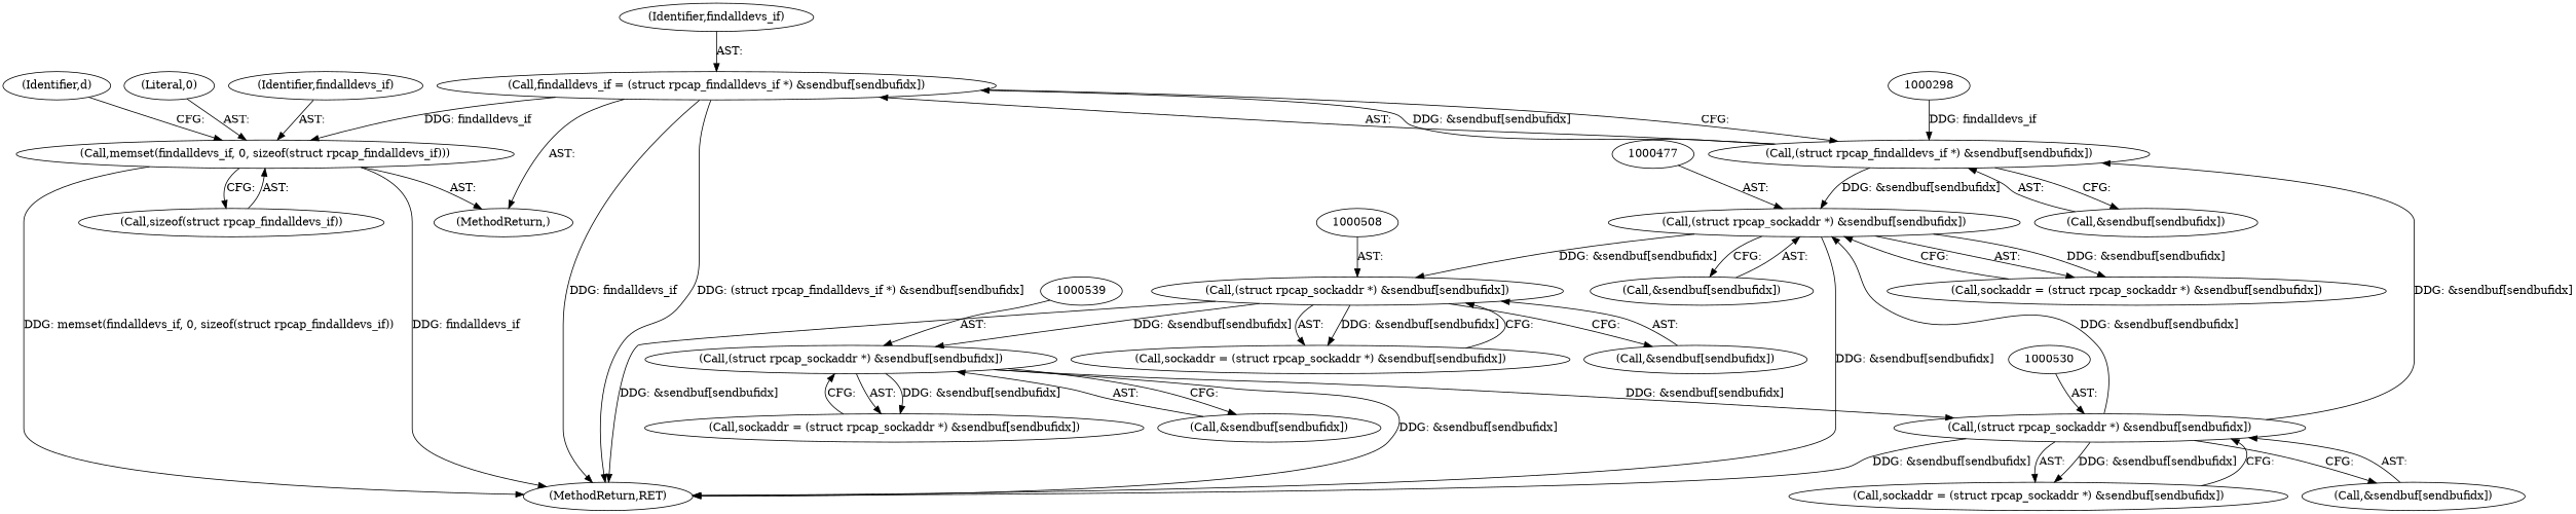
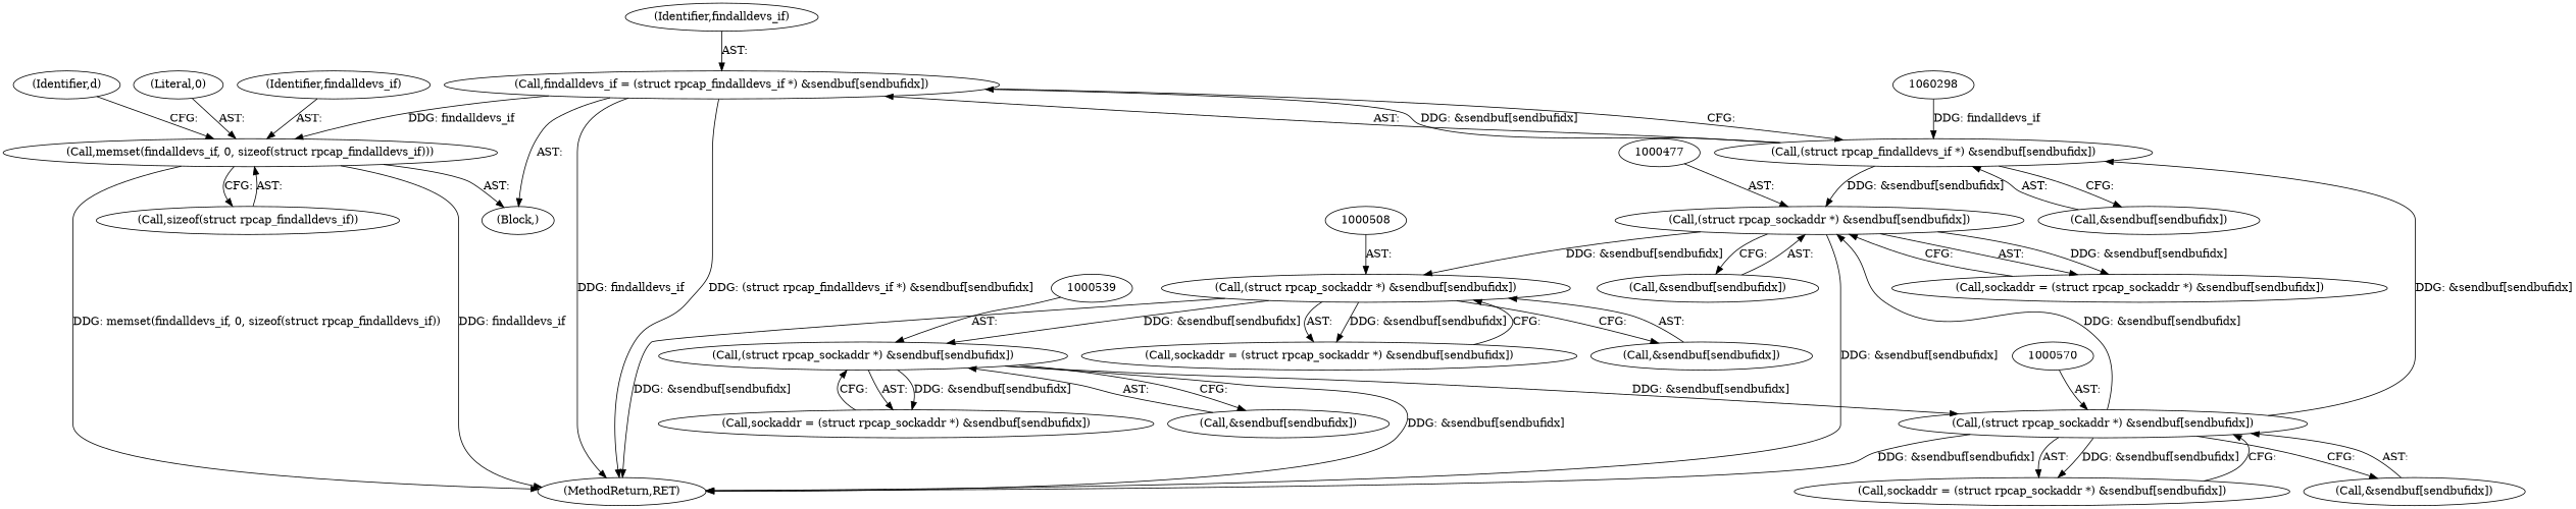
  digraph {
    n1 [label="(Call,memset(findalldevs_if, 0, sizeof(struct rpcap_findalldevs_if)))"]
-   n2 [label="(MethodReturn,)"]
+   n2 [label="(Block,)"]
    n3 [label="(MethodReturn,RET)"]
    n4 [label="(Call,sizeof(struct rpcap_findalldevs_if))"]
    n5 [label="(Call,findalldevs_if = (struct rpcap_findalldevs_if *) &sendbuf[sendbufidx])"]
    n6 [label="(Call,(struct rpcap_findalldevs_if *) &sendbuf[sendbufidx])"]
    n7 [label="(Call,(struct rpcap_sockaddr *) &sendbuf[sendbufidx])"]
    n8 [label="(Call,&sendbuf[sendbufidx])"]
    n9 [label="(Call,(struct rpcap_sockaddr *) &sendbuf[sendbufidx])"]
    n10 [label="(Call,&sendbuf[sendbufidx])"]
    n11 [label="(Call,sockaddr = (struct rpcap_sockaddr *) &sendbuf[sendbufidx])"]
    n12 [label="(Call,(struct rpcap_sockaddr *) &sendbuf[sendbufidx])"]
    n13 [label="(Call,sockaddr = (struct rpcap_sockaddr *) &sendbuf[sendbufidx])"]
    n14 [label="(Call,&sendbuf[sendbufidx])"]
    n15 [label="(Call,(struct rpcap_sockaddr *) &sendbuf[sendbufidx])"]
    n16 [label="(Call,&sendbuf[sendbufidx])"]
    n17 [label="(Call,sockaddr = (struct rpcap_sockaddr *) &sendbuf[sendbufidx])"]
    n18 [label="(Call,&sendbuf[sendbufidx])"]
    n19 [label="(Call,sockaddr = (struct rpcap_sockaddr *) &sendbuf[sendbufidx])"]
    n20 [label="(Identifier,d)"]
    n21 [label="(Literal,0)"]
    n22 [label="(Identifier,findalldevs_if)"]
    n23 [label="(Identifier,findalldevs_if)"]
-   1000298
-   1000570 [label=1000530]
+   1000298 [label=1060298]
+   1000570
    1000539
    1000508
    1000477
    n1 -> n2 [label="AST: "]
    n1 -> n3 [label="DDG: memset(findalldevs_if, 0, sizeof(struct rpcap_findalldevs_if))"]
    n1 -> n3 [label="DDG: findalldevs_if"]
    n1 -> n4 [label="CFG: "]
    n4 -> n1 [label="AST: "]
    n5 -> n1 [label="DDG: findalldevs_if"]
    n5 -> n2 [label="AST: "]
    n5 -> n3 [label="DDG: findalldevs_if"]
    n5 -> n3 [label="DDG: (struct rpcap_findalldevs_if *) &sendbuf[sendbufidx]"]
    n5 -> n6 [label="CFG: "]
    n6 -> n5 [label="AST: "]
    n6 -> n5 [label="DDG: &sendbuf[sendbufidx]"]
    n6 -> n7 [label="DDG: &sendbuf[sendbufidx]"]
    n6 -> n8 [label="CFG: "]
    n7 -> n3 [label="DDG: &sendbuf[sendbufidx]"]
    n7 -> n9 [label="DDG: &sendbuf[sendbufidx]"]
    n7 -> n10 [label="CFG: "]
    n7 -> n11 [label="AST: "]
    n7 -> n11 [label="DDG: &sendbuf[sendbufidx]"]
    n8 -> n6 [label="AST: "]
    n9 -> n3 [label="DDG: &sendbuf[sendbufidx]"]
    n9 -> n15 [label="DDG: &sendbuf[sendbufidx]"]
    n9 -> n18 [label="CFG: "]
    n9 -> n19 [label="AST: "]
    n9 -> n19 [label="DDG: &sendbuf[sendbufidx]"]
    n10 -> n7 [label="AST: "]
    n11 -> n7 [label="CFG: "]
    n12 -> n3 [label="DDG: &sendbuf[sendbufidx]"]
    n12 -> n6 [label="DDG: &sendbuf[sendbufidx]"]
    n12 -> n7 [label="DDG: &sendbuf[sendbufidx]"]
    n12 -> n13 [label="AST: "]
    n12 -> n13 [label="DDG: &sendbuf[sendbufidx]"]
    n12 -> n14 [label="CFG: "]
    n13 -> n12 [label="CFG: "]
    n14 -> n12 [label="AST: "]
    n15 -> n3 [label="DDG: &sendbuf[sendbufidx]"]
    n15 -> n12 [label="DDG: &sendbuf[sendbufidx]"]
    n15 -> n16 [label="CFG: "]
    n15 -> n17 [label="AST: "]
    n15 -> n17 [label="DDG: &sendbuf[sendbufidx]"]
    n16 -> n15 [label="AST: "]
    n17 -> n15 [label="CFG: "]
    n18 -> n9 [label="AST: "]
    n19 -> n9 [label="CFG: "]
    n20 -> n1 [label="CFG: "]
    n21 -> n1 [label="AST: "]
    n22 -> n1 [label="AST: "]
    n23 -> n5 [label="AST: "]
    1000298 -> n6 [label="DDG: findalldevs_if"]
    1000570 -> n12 [label="AST: "]
    1000539 -> n15 [label="AST: "]
    1000508 -> n9 [label="AST: "]
    1000477 -> n7 [label="AST: "]
  }
